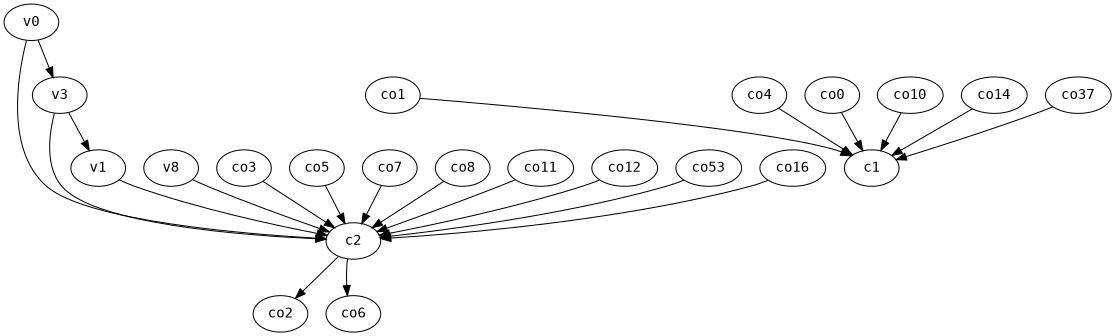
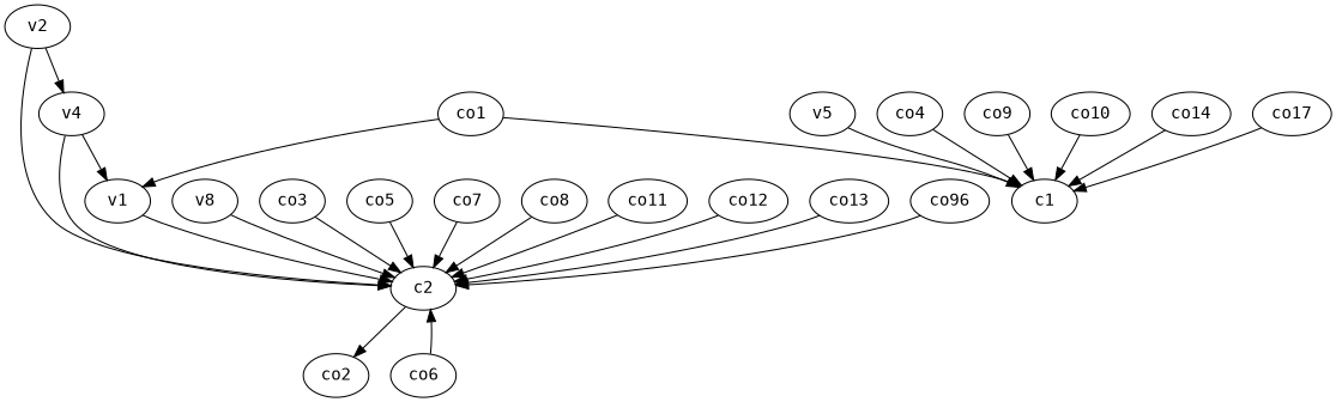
  strict digraph {
    fontname="DejaVu Sans Mono"
    node [fontname="DejaVu Sans Mono"]
    edge [fontname="DejaVu Sans Mono" weight=1]
    v1
    c2
    co2
-   v2 [label=v0]
-   v4 [label=v3]
+   v2
+   v4
    n6 [label=v8]
+   v5
    c1
    co1
    co3
    co4
    co5
    co6
    co7
    co8
-   co9 [label=co0]
+   co9
    co10
    co11
    co12
-   co13 [label=co53]
+   co13
    co14
-   co16
-   co17 [label=co37]
+   co16 [label=co96]
+   co17
    v1 -> c2
    c2 -> co2
    v2 -> c2
    v2 -> v4
    v4 -> v1
    v4 -> c2
    n6 -> c2
+   v5 -> c1
+   co1 -> v1
    co1 -> c1
    co3 -> c2
    co4 -> c1
    co5 -> c2
-   c2 -> co6
+   co6 -> c2
    co7 -> c2
    co8 -> c2
    co9 -> c1
    co10 -> c1
    co11 -> c2
    co12 -> c2
    co13 -> c2
    co14 -> c1
    co16 -> c2
    co17 -> c1
  }
